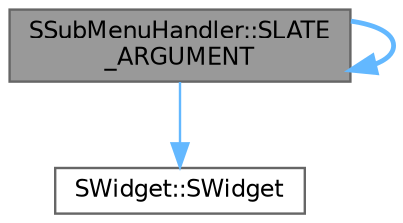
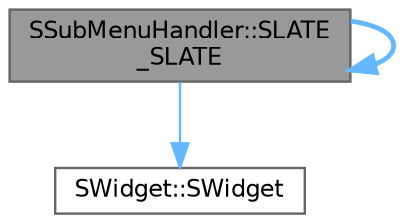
  digraph {
    rankdir=TB
    node [fontname=Helvetica fontsize=10 shape=box style=filled]
    edge [color=steelblue1 fontname=Helvetica fontsize=10 labelfontname=Helvetica labelfontsize=10]
-   n1 [color=gray40 fillcolor=grey60 fontcolor=black height=0.2 label="SSubMenuHandler::SLATE\l_ARGUMENT" width=0.4]
+   n1 [color=gray40 fillcolor=grey60 fontcolor=black height=0.2 label="SSubMenuHandler::SLATE\l_SLATE" width=0.4]
    n2 [color=grey40 fillcolor=white height=0.2 label="SWidget::SWidget" width=0.4]
    n1 -> n1 [style=bold]
    n1 -> n2 [style=solid]
  }
